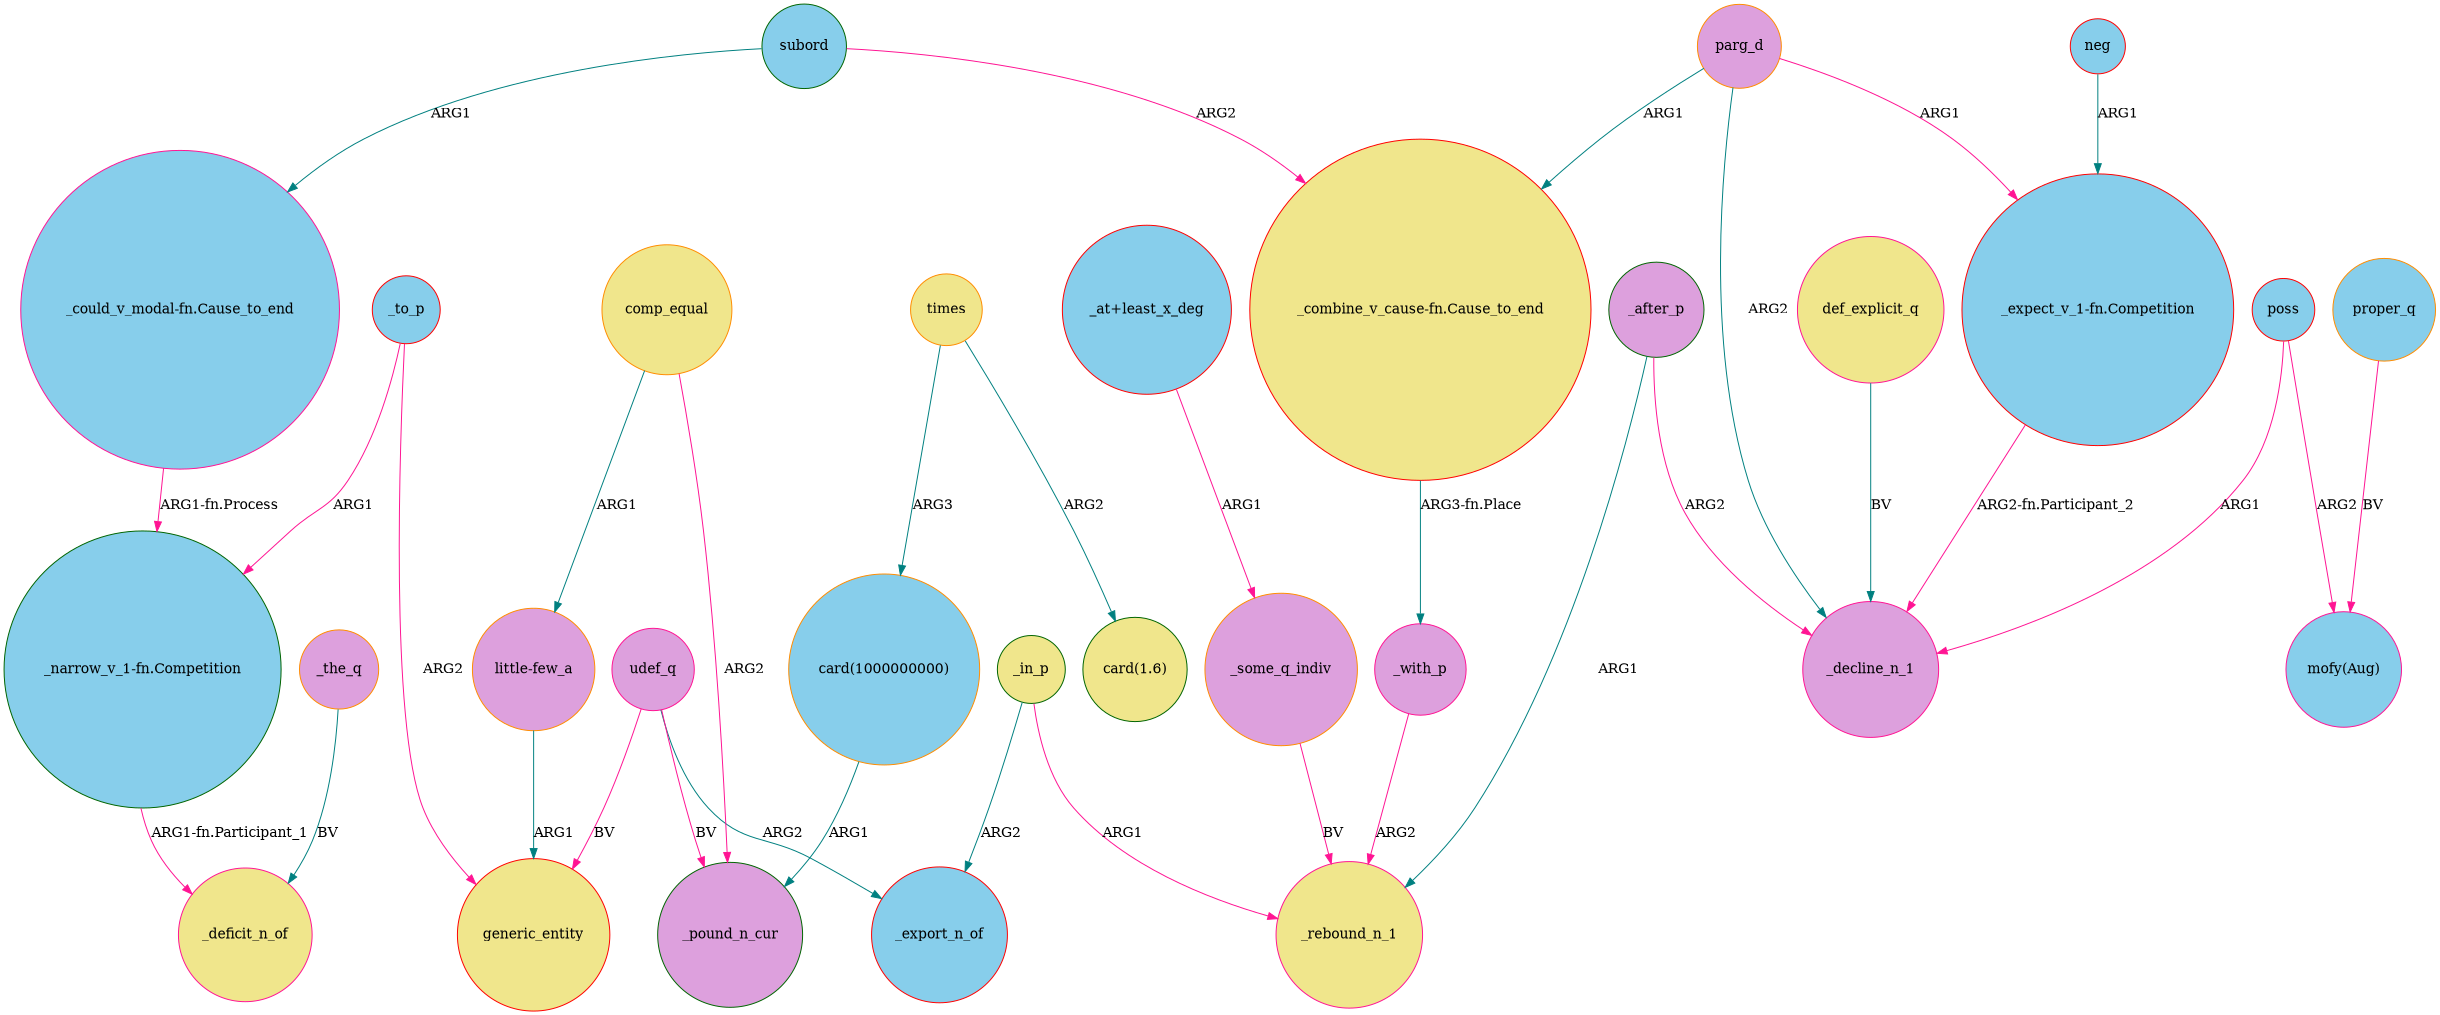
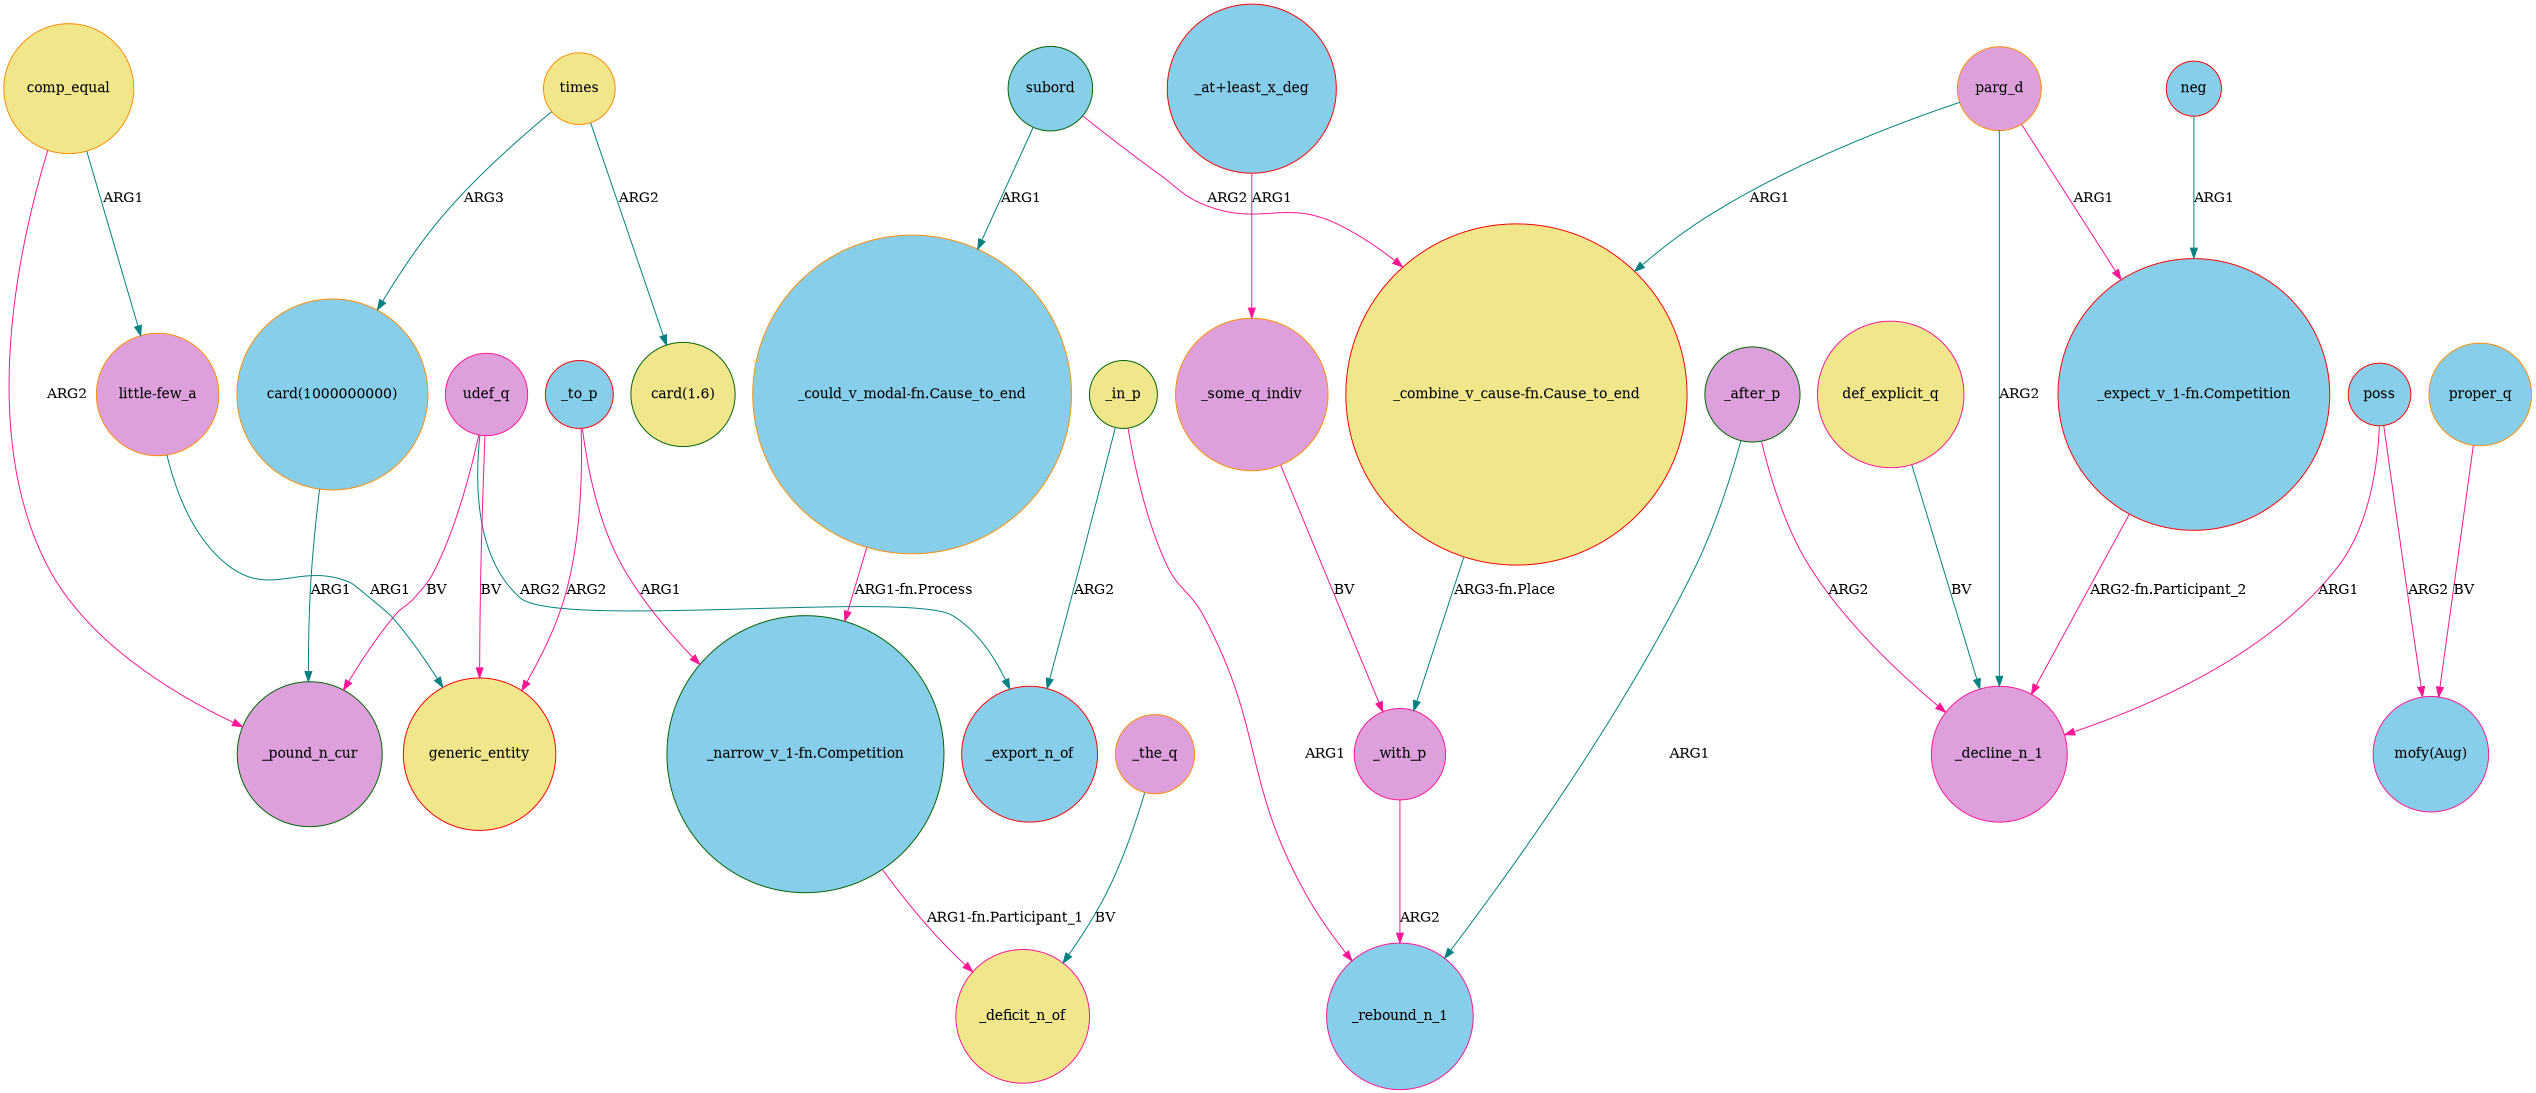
  digraph {
    node [color=darkorange fillcolor=skyblue shape=circle style=filled]
    edge [color=deeppink]
    "_narrow_v_1-fn.Competition" [color=darkgreen]
    _deficit_n_of [color=deeppink fillcolor=khaki]
    _in_p [color=darkgreen fillcolor=khaki]
-   _rebound_n_1 [color=deeppink fillcolor=khaki]
+   _rebound_n_1 [color=deeppink]
    _export_n_of [color=red]
    parg_d [fillcolor=plum]
    "_combine_v_cause-fn.Cause_to_end" [color=red fillcolor=khaki]
    _decline_n_1 [color=deeppink fillcolor=plum]
    "_expect_v_1-fn.Competition" [color=red]
    _with_p [color=deeppink fillcolor=plum]
    udef_q [color=deeppink fillcolor=plum]
    _pound_n_cur [color=darkgreen fillcolor=plum]
    generic_entity [color=red fillcolor=khaki]
    times [fillcolor=khaki]
    n15 [color=darkgreen fillcolor=khaki label="card(1.6)"]
    "card(1000000000)"
    _to_p [color=red]
    "_at+least_x_deg" [color=red]
    _some_q_indiv [fillcolor=plum]
    def_explicit_q [color=deeppink fillcolor=khaki]
    "mofy(Aug)" [color=deeppink]
    proper_q
    _after_p [color=darkgreen fillcolor=plum]
    subord [color=darkgreen]
-   "_could_v_modal-fn.Cause_to_end" [color=deeppink]
+   "_could_v_modal-fn.Cause_to_end"
    "little-few_a" [fillcolor=plum]
    neg [color=red]
    comp_equal [fillcolor=khaki]
    poss [color=red]
    _the_q [fillcolor=plum]
    "_narrow_v_1-fn.Competition" -> _deficit_n_of [label="ARG1-fn.Participant_1"]
    _in_p -> _rebound_n_1 [label=ARG1]
    _in_p -> _export_n_of [color=teal label=ARG2]
    parg_d -> "_combine_v_cause-fn.Cause_to_end" [color=teal label=ARG1]
    parg_d -> _decline_n_1 [color=teal label=ARG2]
    parg_d -> "_expect_v_1-fn.Competition" [label=ARG1]
    "_combine_v_cause-fn.Cause_to_end" -> _with_p [color=teal label="ARG3-fn.Place"]
    "_expect_v_1-fn.Competition" -> _decline_n_1 [label="ARG2-fn.Participant_2"]
    _with_p -> _rebound_n_1 [label=ARG2]
    udef_q -> _export_n_of [color=teal label=ARG2]
    udef_q -> _pound_n_cur [label=BV]
    udef_q -> generic_entity [label=BV]
    times -> n15 [color=teal label=ARG2]
    times -> "card(1000000000)" [color=teal label=ARG3]
    "card(1000000000)" -> _pound_n_cur [color=teal label=ARG1]
    _to_p -> "_narrow_v_1-fn.Competition" [label=ARG1]
    _to_p -> generic_entity [label=ARG2]
    "_at+least_x_deg" -> _some_q_indiv [label=ARG1]
-   _some_q_indiv -> _rebound_n_1 [label=BV]
+   _some_q_indiv -> _with_p [label=BV]
    def_explicit_q -> _decline_n_1 [color=teal label=BV]
    proper_q -> "mofy(Aug)" [label=BV]
    _after_p -> _rebound_n_1 [color=teal label=ARG1]
    _after_p -> _decline_n_1 [label=ARG2]
    subord -> "_combine_v_cause-fn.Cause_to_end" [label=ARG2]
    subord -> "_could_v_modal-fn.Cause_to_end" [color=teal label=ARG1]
    "_could_v_modal-fn.Cause_to_end" -> "_narrow_v_1-fn.Competition" [label="ARG1-fn.Process"]
    "little-few_a" -> generic_entity [color=teal label=ARG1]
    neg -> "_expect_v_1-fn.Competition" [color=teal label=ARG1]
    comp_equal -> _pound_n_cur [label=ARG2]
    comp_equal -> "little-few_a" [color=teal label=ARG1]
    poss -> _decline_n_1 [label=ARG1]
    poss -> "mofy(Aug)" [label=ARG2]
    _the_q -> _deficit_n_of [color=teal label=BV]
  }
